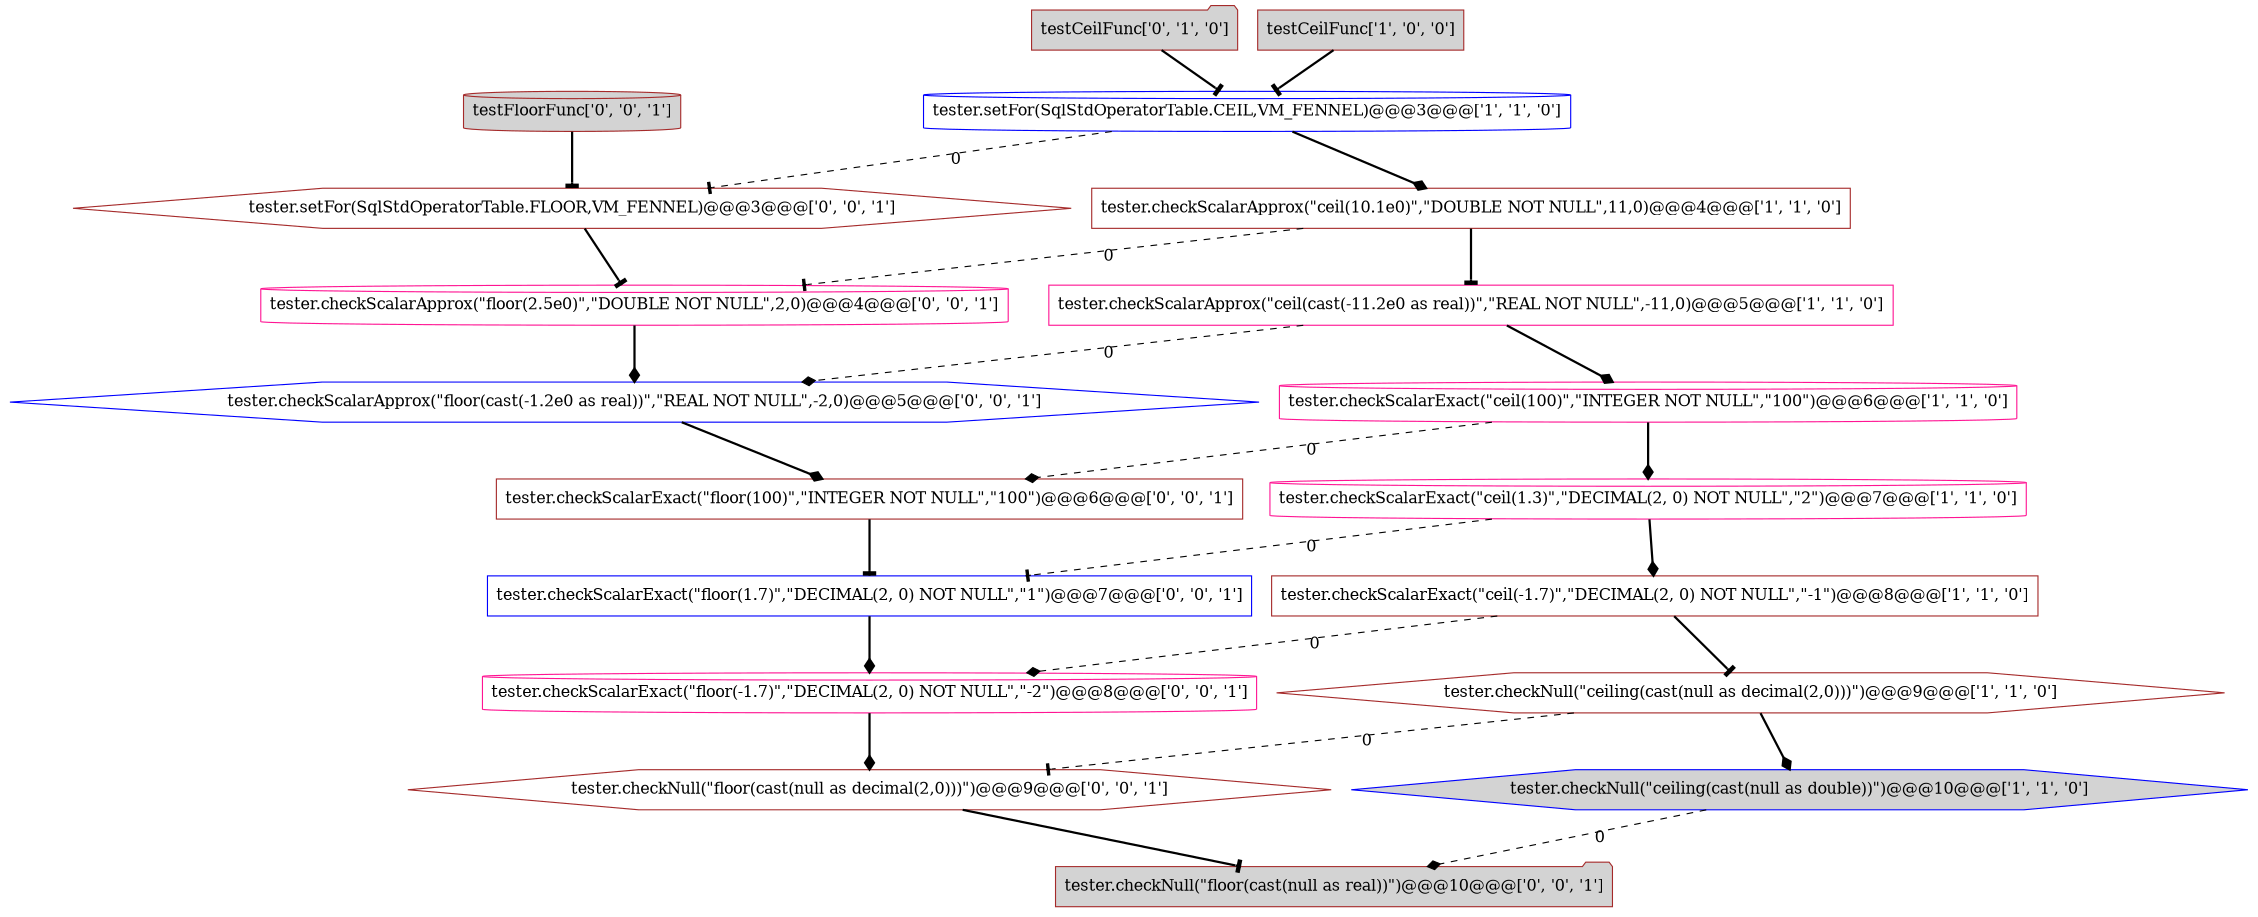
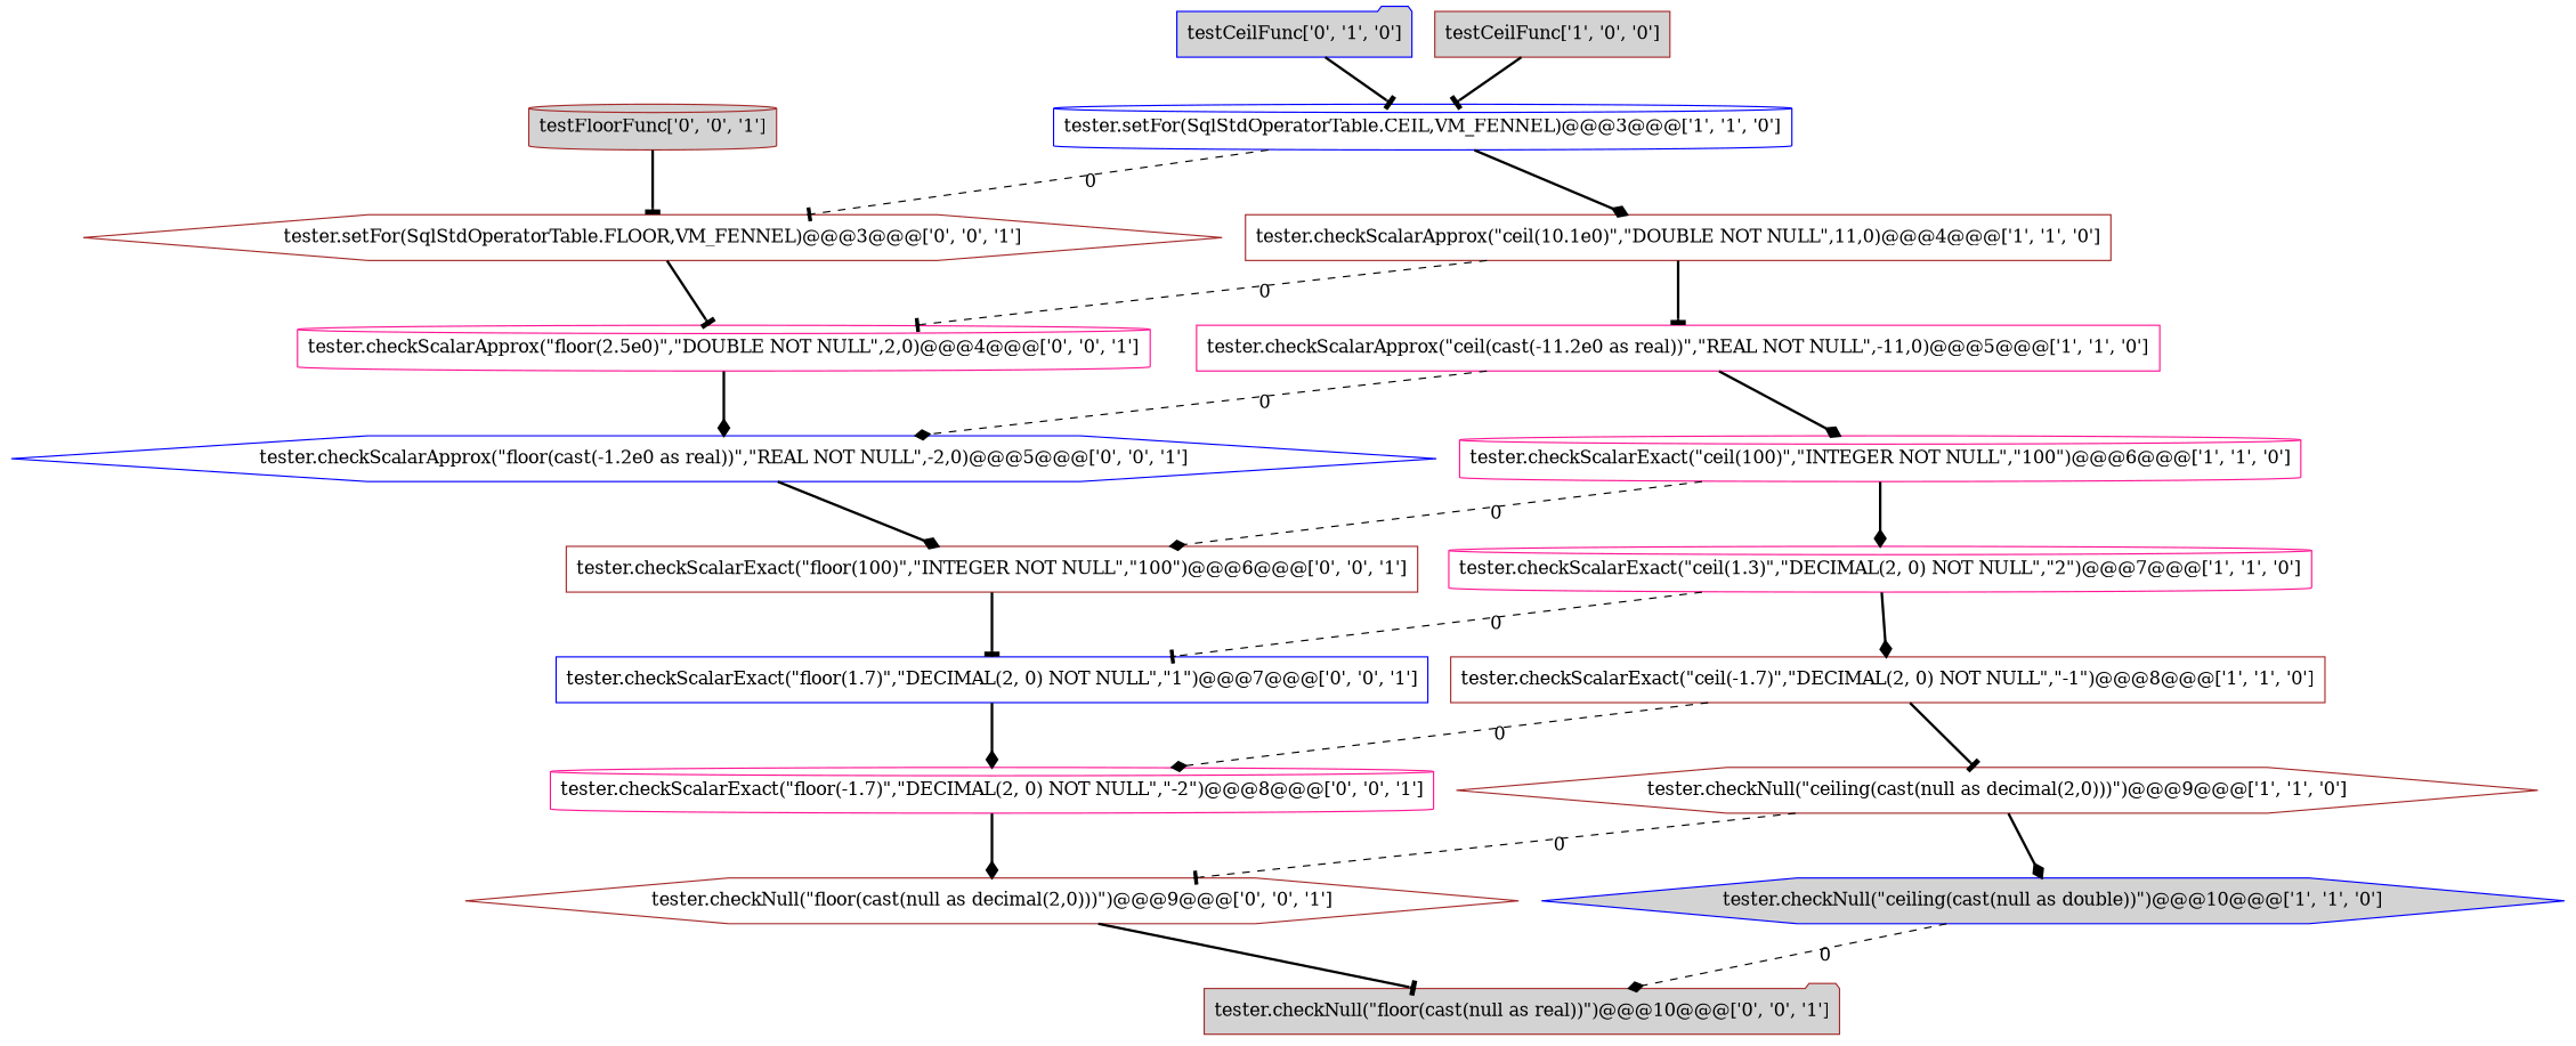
  digraph {
    node [fillcolor=white shape=box style=filled color=brown]
    edge [style=bold arrowhead=diamond]
    n1 [label="tester.checkScalarExact(\"floor(100)\",\"INTEGER NOT NULL\",\"100\")@@@6@@@['0', '0', '1']"]
    n2 [label="tester.checkScalarExact(\"floor(1.7)\",\"DECIMAL(2, 0) NOT NULL\",\"1\")@@@7@@@['0', '0', '1']" color=blue]
    n3 [fillcolor=lightgray label="testFloorFunc['0', '0', '1']" shape=cylinder]
    n4 [label="tester.setFor(SqlStdOperatorTable.FLOOR,VM_FENNEL)@@@3@@@['0', '0', '1']" shape=hexagon]
-   n5 [fillcolor=lightgray label="testCeilFunc['0', '1', '0']" shape=folder]
+   n5 [fillcolor=lightgray label="testCeilFunc['0', '1', '0']" shape=folder color=blue]
    n6 [label="tester.setFor(SqlStdOperatorTable.CEIL,VM_FENNEL)@@@3@@@['1', '1', '0']" shape=cylinder color=blue]
    n7 [label="tester.checkScalarApprox(\"floor(2.5e0)\",\"DOUBLE NOT NULL\",2,0)@@@4@@@['0', '0', '1']" shape=cylinder color=deeppink]
    n8 [label="tester.checkScalarExact(\"ceil(-1.7)\",\"DECIMAL(2, 0) NOT NULL\",\"-1\")@@@8@@@['1', '1', '0']"]
    n9 [label="tester.checkNull(\"ceiling(cast(null as decimal(2,0)))\")@@@9@@@['1', '1', '0']" shape=hexagon]
    n10 [label="tester.checkScalarExact(\"floor(-1.7)\",\"DECIMAL(2, 0) NOT NULL\",\"-2\")@@@8@@@['0', '0', '1']" shape=cylinder color=deeppink]
    n11 [label="tester.checkScalarApprox(\"ceil(cast(-11.2e0 as real))\",\"REAL NOT NULL\",-11,0)@@@5@@@['1', '1', '0']" color=deeppink]
    n12 [label="tester.checkScalarExact(\"ceil(100)\",\"INTEGER NOT NULL\",\"100\")@@@6@@@['1', '1', '0']" shape=cylinder color=deeppink]
    n13 [label="tester.checkScalarApprox(\"floor(cast(-1.2e0 as real))\",\"REAL NOT NULL\",-2,0)@@@5@@@['0', '0', '1']" shape=hexagon color=blue]
    n14 [fillcolor=lightgray label="testCeilFunc['1', '0', '0']"]
    n15 [label="tester.checkNull(\"floor(cast(null as decimal(2,0)))\")@@@9@@@['0', '0', '1']" shape=hexagon]
    n16 [fillcolor=lightgray label="tester.checkNull(\"ceiling(cast(null as double))\")@@@10@@@['1', '1', '0']" shape=hexagon color=blue]
    n17 [label="tester.checkScalarApprox(\"ceil(10.1e0)\",\"DOUBLE NOT NULL\",11,0)@@@4@@@['1', '1', '0']"]
    n18 [label="tester.checkScalarExact(\"ceil(1.3)\",\"DECIMAL(2, 0) NOT NULL\",\"2\")@@@7@@@['1', '1', '0']" shape=cylinder color=deeppink]
    n19 [fillcolor=lightgray label="tester.checkNull(\"floor(cast(null as real))\")@@@10@@@['0', '0', '1']" shape=folder]
    n1 -> n2 [arrowhead=tee]
    n2 -> n10
    n3 -> n4 [arrowhead=tee]
    n4 -> n7 [arrowhead=tee]
    n5 -> n6 [arrowhead=tee]
    n6 -> n4 [label=0 style=dashed arrowhead=tee]
    n6 -> n17
    n7 -> n13
    n8 -> n9 [arrowhead=tee]
    n8 -> n10 [label=0 style=dashed]
    n9 -> n15 [label=0 style=dashed arrowhead=tee]
    n9 -> n16
    n10 -> n15
    n11 -> n12
    n11 -> n13 [label=0 style=dashed]
    n12 -> n1 [label=0 style=dashed]
    n12 -> n18
    n13 -> n1
    n14 -> n6 [arrowhead=tee]
    n15 -> n19 [arrowhead=tee]
    n16 -> n19 [label=0 style=dashed]
    n17 -> n7 [label=0 style=dashed arrowhead=tee]
    n17 -> n11 [arrowhead=tee]
    n18 -> n2 [label=0 style=dashed arrowhead=tee]
    n18 -> n8
  }
